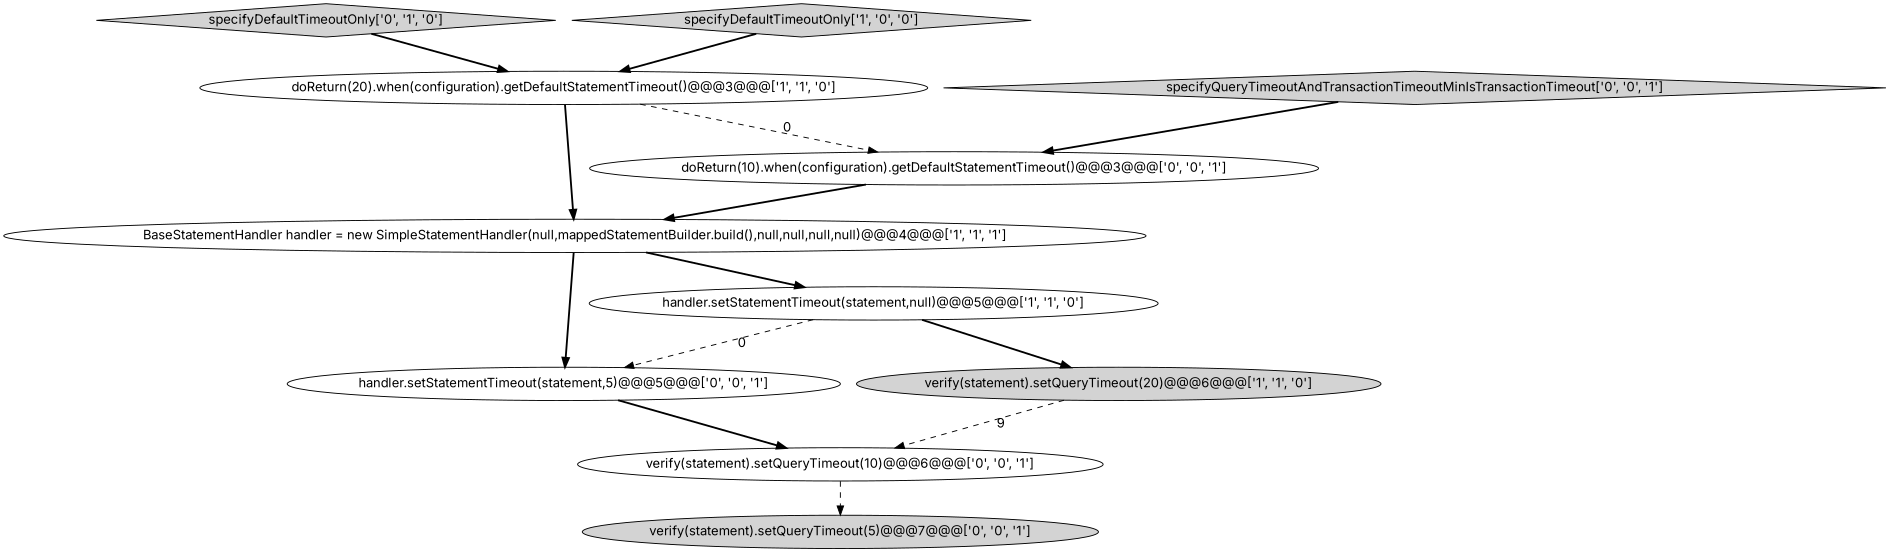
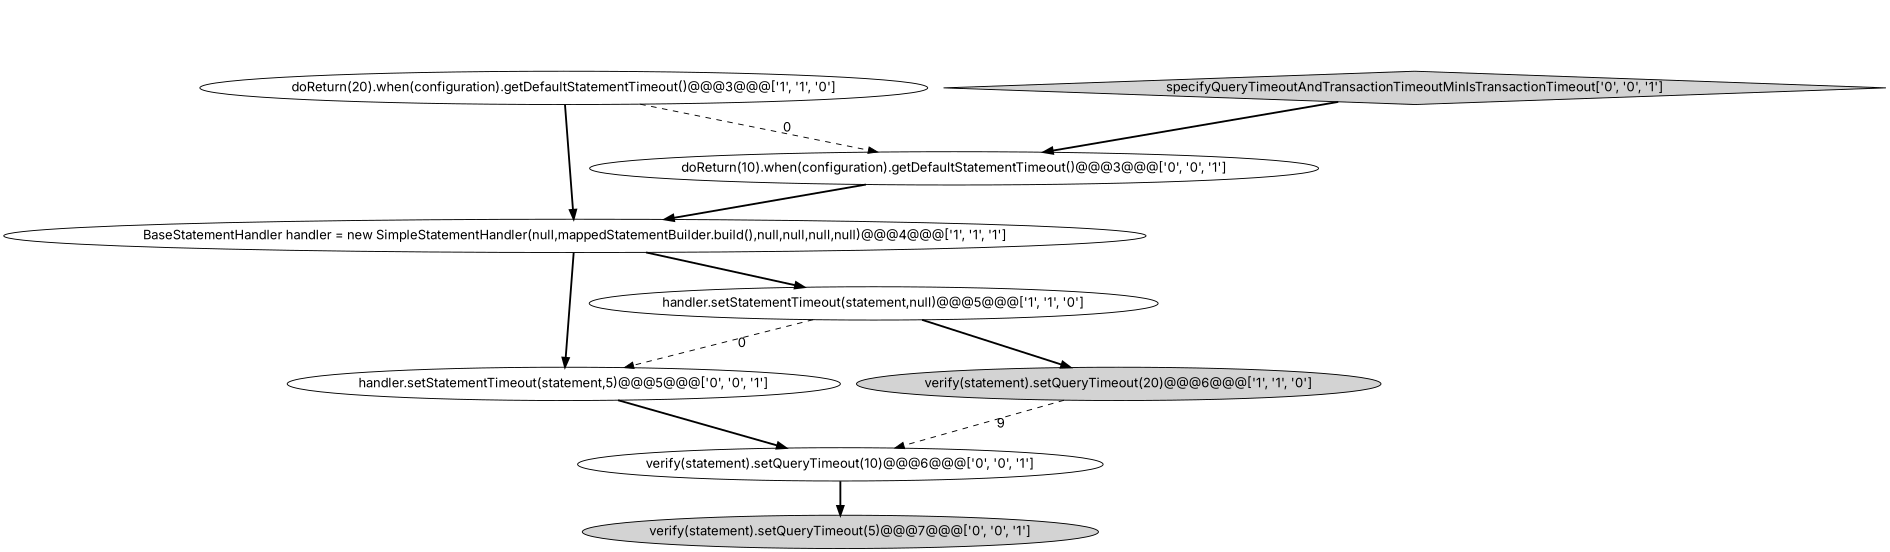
  digraph {
    fontname=Inter
    node [fillcolor=white fontname=Inter shape=ellipse style=filled]
    edge [fontname=Inter style=bold]
    n1 [label="verify(statement).setQueryTimeout(10)@@@6@@@['0', '0', '1']"]
    n2 [fillcolor=lightgray label="verify(statement).setQueryTimeout(5)@@@7@@@['0', '0', '1']"]
    n3 [label="doReturn(10).when(configuration).getDefaultStatementTimeout()@@@3@@@['0', '0', '1']"]
    n4 [label="BaseStatementHandler handler = new SimpleStatementHandler(null,mappedStatementBuilder.build(),null,null,null,null)@@@4@@@['1', '1', '1']"]
    n5 [label="handler.setStatementTimeout(statement,5)@@@5@@@['0', '0', '1']"]
    n6 [label="handler.setStatementTimeout(statement,null)@@@5@@@['1', '1', '0']"]
    n7 [label="doReturn(20).when(configuration).getDefaultStatementTimeout()@@@3@@@['1', '1', '0']"]
    n8 [fillcolor=lightgray label="specifyQueryTimeoutAndTransactionTimeoutMinIsTransactionTimeout['0', '0', '1']" shape=diamond]
-   n9 [fillcolor=lightgray label="specifyDefaultTimeoutOnly['0', '1', '0']" shape=diamond]
    n10 [fillcolor=lightgray label="verify(statement).setQueryTimeout(20)@@@6@@@['1', '1', '0']"]
-   n11 [fillcolor=lightgray label="specifyDefaultTimeoutOnly['1', '0', '0']" shape=diamond]
-   n1 -> n2 [style=dashed]
+   n1 -> n2
    n3 -> n4
    n4 -> n5
    n4 -> n6
    n5 -> n1
    n6 -> n5 [label=0 style=dashed]
    n6 -> n10
    n7 -> n3 [label=0 style=dashed]
    n7 -> n4
    n8 -> n3
-   n9 -> n7
    n10 -> n1 [label=9 style=dashed]
-   n11 -> n7
  }
